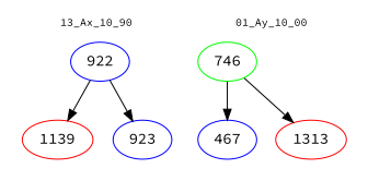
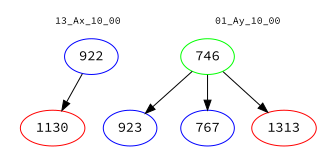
  digraph {
    fontname="Source Code Pro"
    node [color=blue fontname="Source Code Pro"]
    edge [color=black fontname="Source Code Pro"]
    n1 [label=922]
    n2 [label=923]
-   n3 [color=red label=1139]
+   n3 [color=red label=1130]
    n4 [color=green label=746]
-   n5 [label=467]
+   n5 [label=767]
    n6 [color=red label=1313]
    subgraph cluster_1 {
      color=white
      fontsize=10
-     label="13_Ax_10_90"
+     label="13_Ax_10_00"
      n1
      n2
      n3
    }
    subgraph cluster_2 {
      color=white
      fontsize=10
      label="01_Ay_10_00"
      n4
      n5
      n6
    }
-   n1 -> n2
+   n4 -> n2
    n1 -> n3
    n4 -> n5
    n4 -> n6
  }
